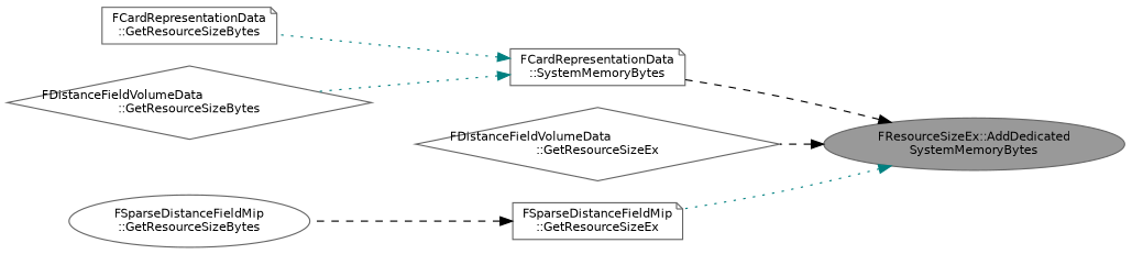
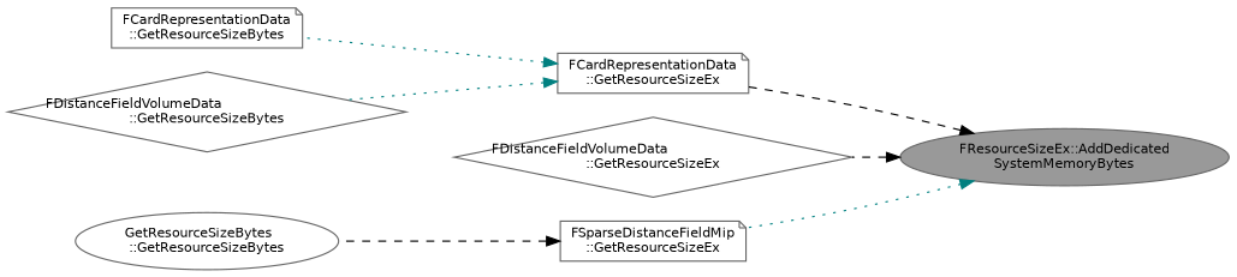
  digraph {
    rankdir=RL
    node [color=grey40 fillcolor=white fontname=Helvetica fontsize=10 shape=note style=filled]
    edge [color=black dir=back fontname=Helvetica fontsize=10 labelfontname=Helvetica labelfontsize=10 style=dashed]
    n1 [color=gray40 fillcolor=grey60 fontcolor=black height=0.2 label="FResourceSizeEx::AddDedicated\lSystemMemoryBytes" shape=ellipse width=0.4]
-   n2 [height=0.2 label="FCardRepresentationData\l::SystemMemoryBytes" width=0.4]
+   n2 [height=0.2 label="FCardRepresentationData\l::GetResourceSizeEx" width=0.4]
    n3 [height=0.2 label="FDistanceFieldVolumeData\l::GetResourceSizeEx" shape=diamond width=0.4]
    n4 [height=0.2 label="FSparseDistanceFieldMip\l::GetResourceSizeEx" width=0.4]
    n5 [height=0.2 label="FCardRepresentationData\l::GetResourceSizeBytes" width=0.4]
    n6 [height=0.2 label="FDistanceFieldVolumeData\l::GetResourceSizeBytes" shape=diamond width=0.4]
-   n7 [height=0.2 label="FSparseDistanceFieldMip\l::GetResourceSizeBytes" shape=ellipse width=0.4]
+   n7 [height=0.2 label="GetResourceSizeBytes\l::GetResourceSizeBytes" shape=ellipse width=0.4]
    n1 -> n2
    n1 -> n3
    n1 -> n4 [color=teal style=dotted]
    n2 -> n5 [color=teal style=dotted]
    n2 -> n6 [color=teal style=dotted]
    n4 -> n7
  }
